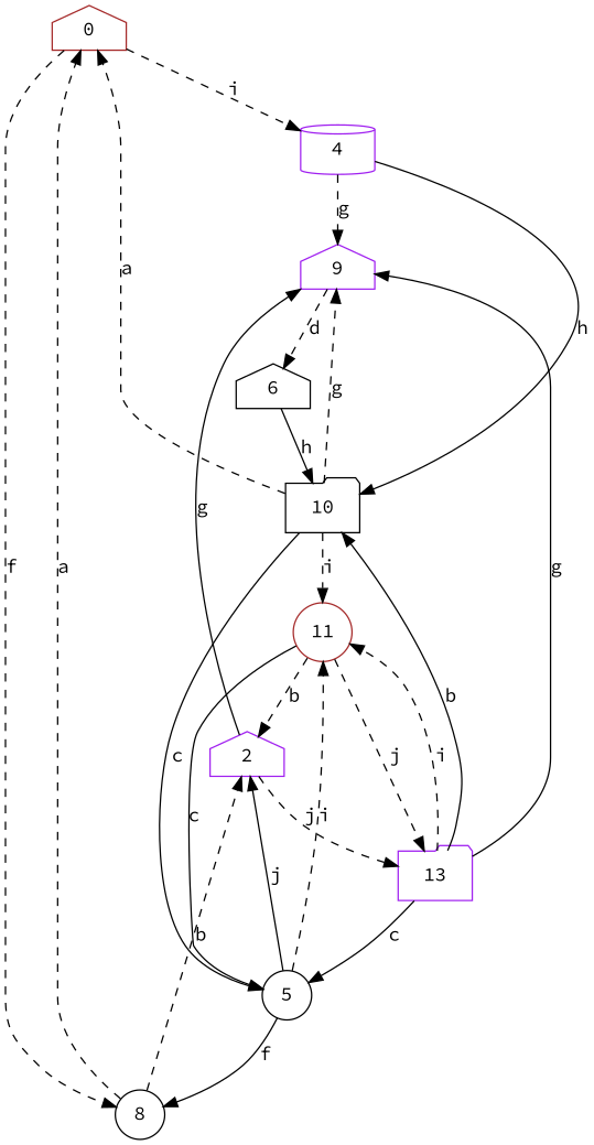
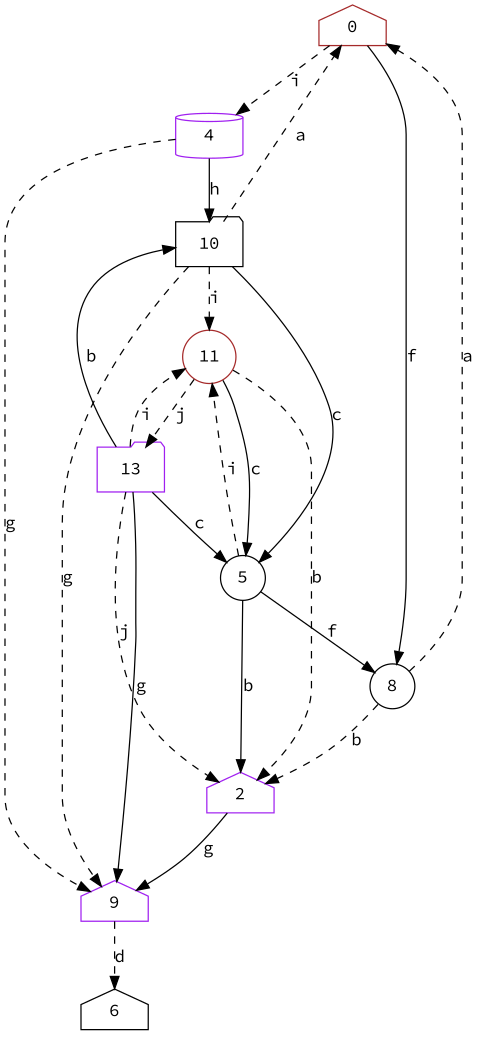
  strict digraph {
    fontname="Source Code Pro"
    node [color=purple fontname="Source Code Pro" shape=house]
    edge [fontname="Source Code Pro" style=dashed]
    0 [color=brown]
    4 [shape=cylinder]
    8 [color=black shape=circle]
    9
    10 [color=black shape=folder]
    2
    13 [shape=folder]
    6 [color=black]
    5 [color=black shape=circle]
    11 [color=brown shape=circle]
    0 -> 4 [label=i]
-   0 -> 8 [label=f]
+   0 -> 8 [label=f style=solid]
    4 -> 9 [label=g]
    4 -> 10 [label=h style=solid]
    8 -> 0 [label=a]
    8 -> 2 [label=b]
    9 -> 6 [label=d]
    10 -> 0 [label=a]
    10 -> 9 [label=g]
    10 -> 5 [label=c style=solid]
    10 -> 11 [label=i]
    2 -> 9 [label=g style=solid]
-   2 -> 13 [label=j]
+   13 -> 2 [label=j]
    13 -> 9 [label=g style=solid]
    13 -> 10 [label=b style=solid]
    13 -> 5 [label=c style=solid]
    13 -> 11 [label=i]
-   6 -> 10 [label=h style=solid]
    5 -> 8 [label=f style=solid]
-   5 -> 2 [label=j style=solid]
+   5 -> 2 [label=b style=solid]
    5 -> 11 [label=i]
    11 -> 2 [label=b]
    11 -> 13 [label=j]
    11 -> 5 [label=c style=solid]
  }
